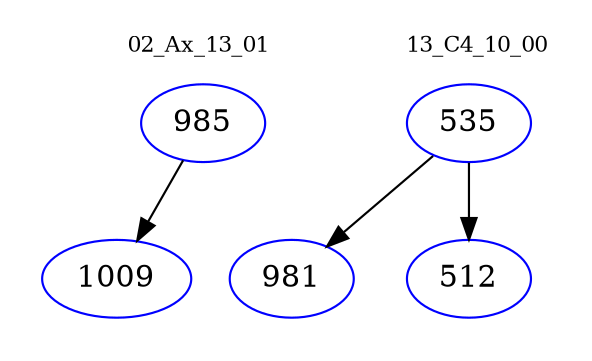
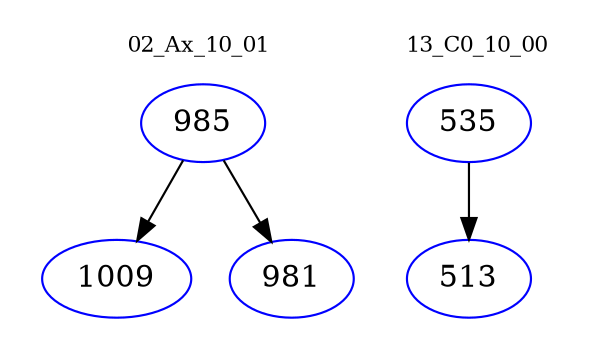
  digraph {
    node [color=blue]
    edge [color=black]
    n1 [label=985]
    n2 [label=981]
    n3 [label=1009]
    n4 [label=535]
-   n5 [label=512]
+   n5 [label=513]
    subgraph cluster_1 {
      color=white
      fontsize=10
-     label="02_Ax_13_01"
+     label="02_Ax_10_01"
      n1
      n2
      n3
    }
    subgraph cluster_2 {
      color=white
      fontsize=10
-     label="13_C4_10_00"
+     label="13_C0_10_00"
      n4
      n5
    }
-   n4 -> n2
+   n1 -> n2
    n1 -> n3
    n4 -> n5
  }
